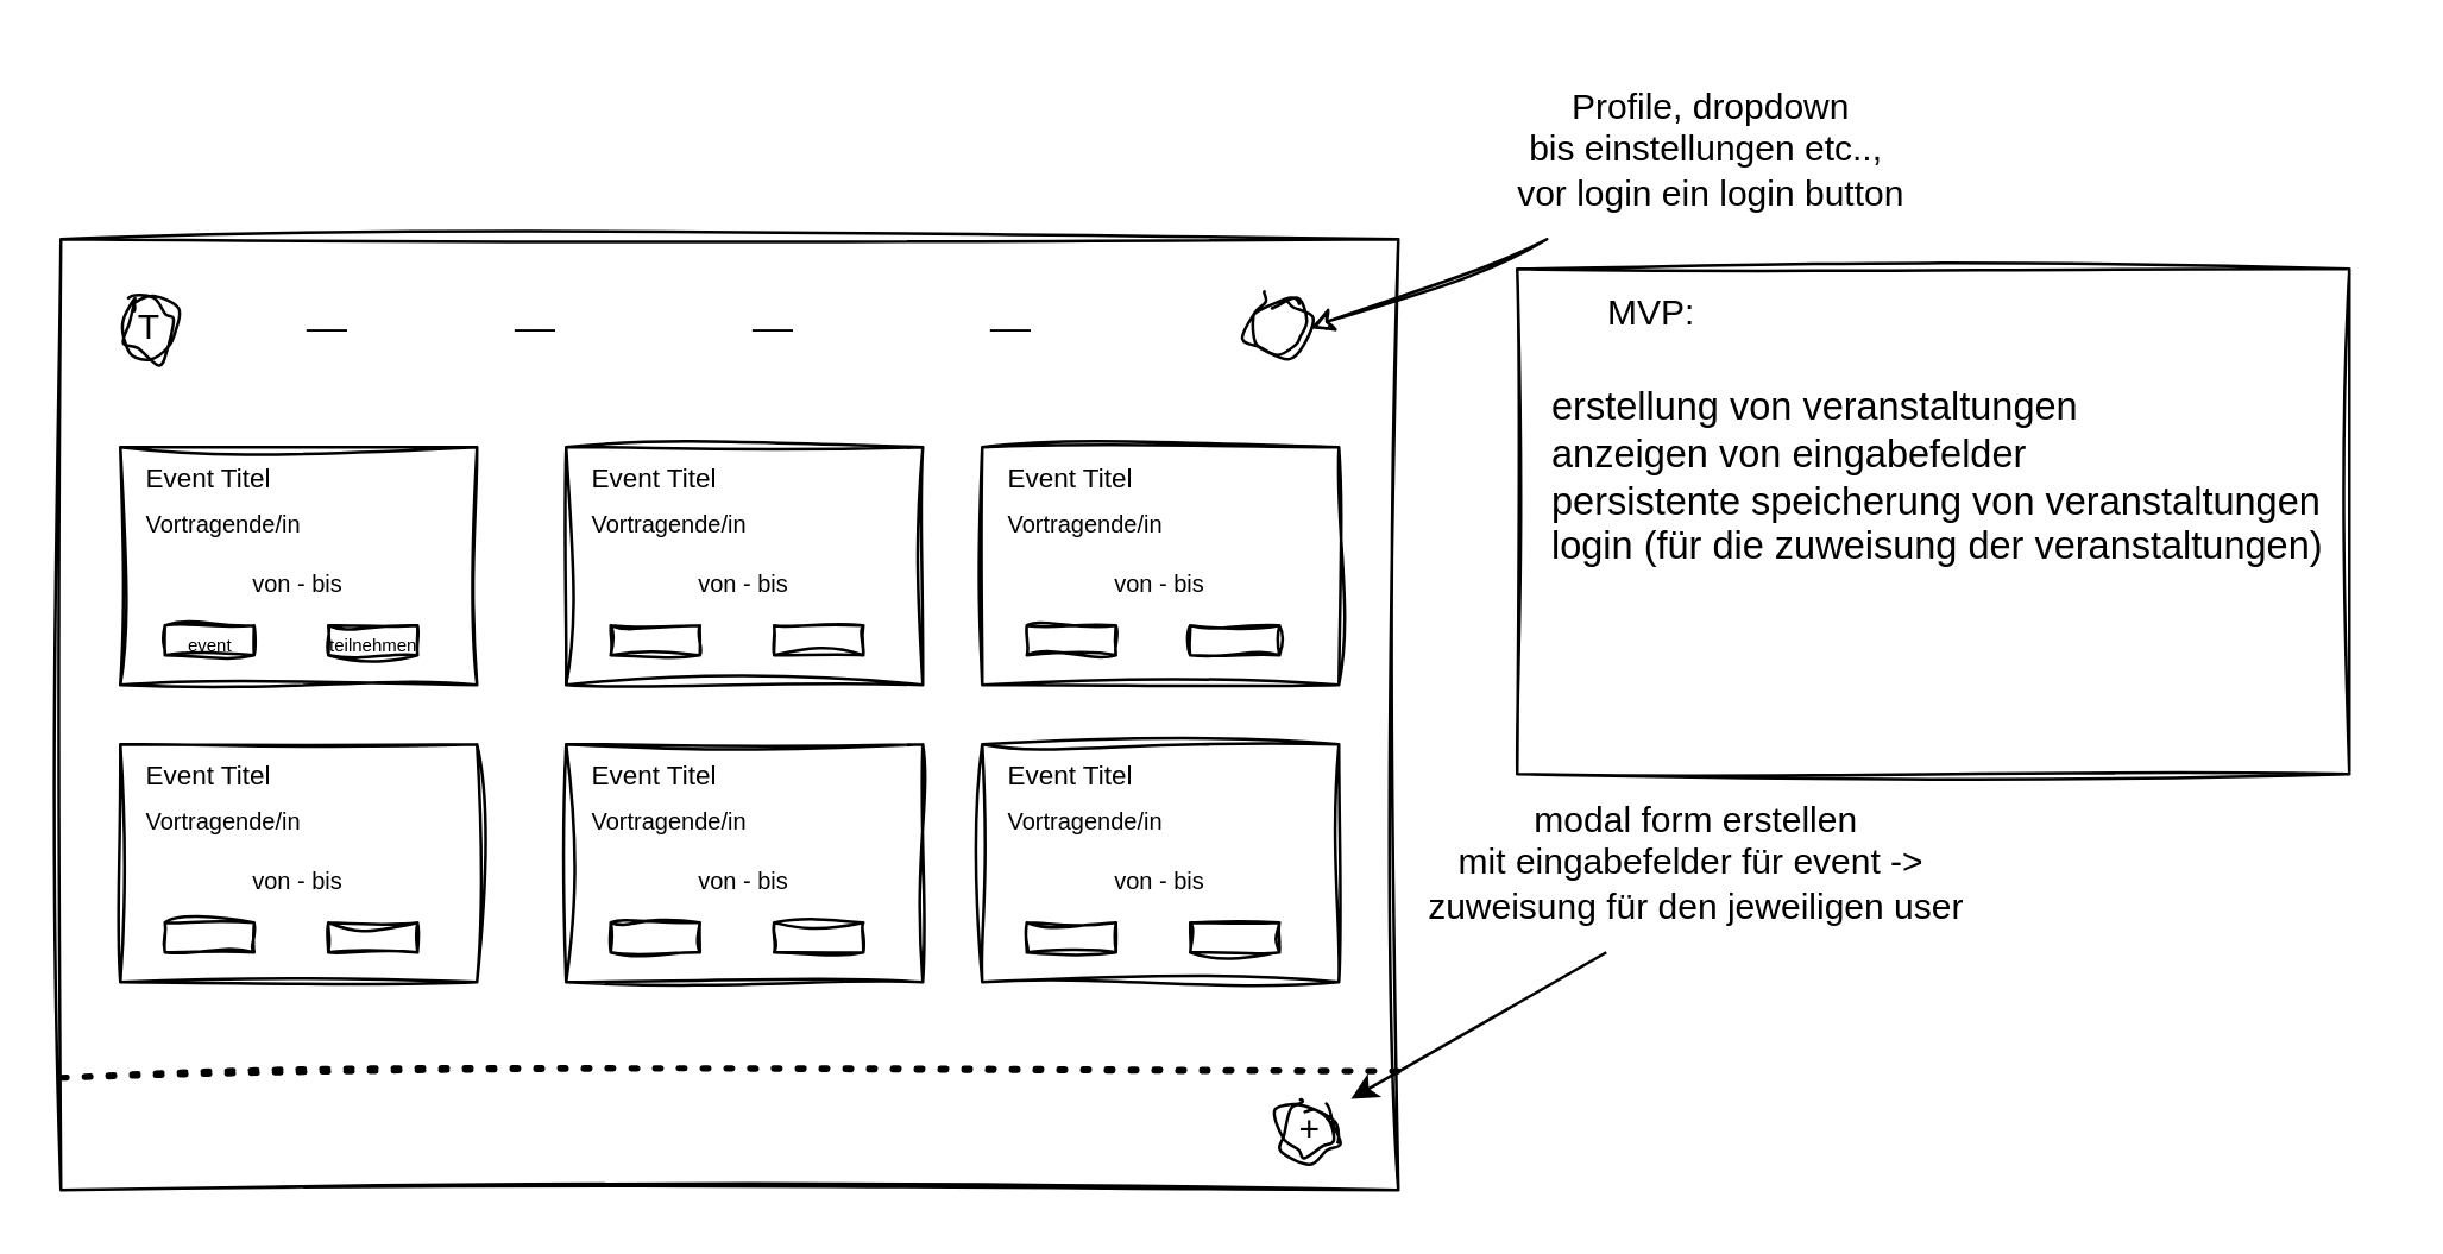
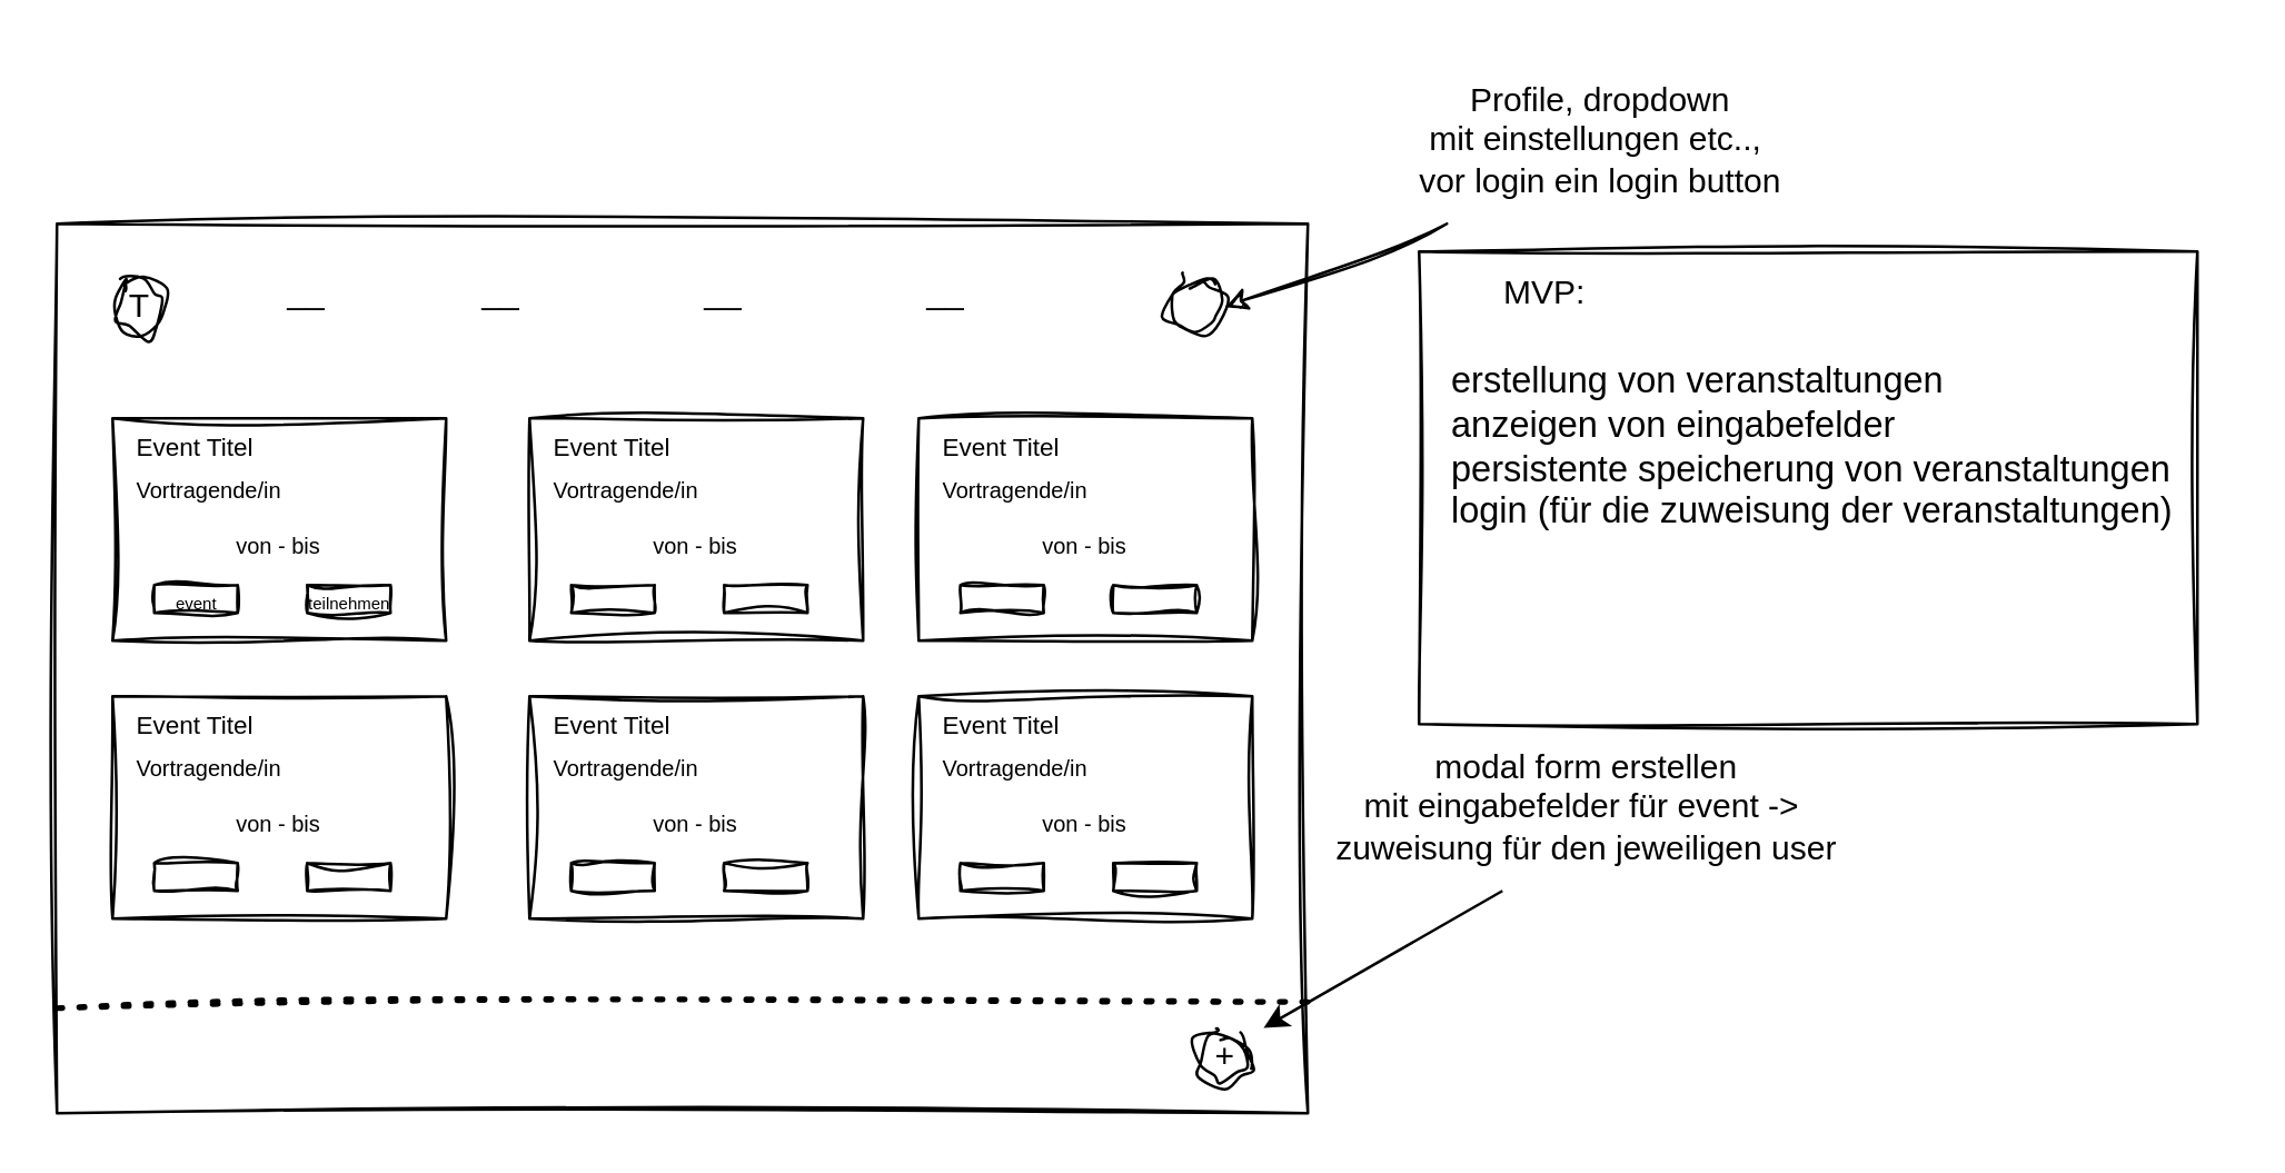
  <mxCell id="0" />
  <mxCell id="1" parent="0" />
  <mxCell id="2" value="" style="rounded=0;whiteSpace=wrap;html=1;sketch=1;curveFitting=1;jiggle=2;" vertex="1" parent="1"><mxGeometry x="20" y="80" width="450" height="320" as="geometry" /></mxCell>
  <mxCell id="3" value="" style="rounded=0;whiteSpace=wrap;html=1;sketch=1;curveFitting=1;jiggle=2;" vertex="1" parent="1"><mxGeometry x="40" y="150" width="120" height="80" as="geometry" /></mxCell>
  <mxCell id="4" value="" style="ellipse;whiteSpace=wrap;html=1;aspect=fixed;sketch=1;curveFitting=1;jiggle=2;" vertex="1" parent="1"><mxGeometry x="420" y="100" width="20" height="20" as="geometry" /></mxCell>
  <mxCell id="5" value="" style="ellipse;whiteSpace=wrap;html=1;aspect=fixed;sketch=1;curveFitting=1;jiggle=2;" vertex="1" parent="1"><mxGeometry x="40" y="100" width="20" height="20" as="geometry" /></mxCell>
  <mxCell id="6" value="T" style="text;html=1;align=center;verticalAlign=middle;whiteSpace=wrap;rounded=0;sketch=1;curveFitting=1;jiggle=2;glass=0;shadow=0;" vertex="1" parent="1"><mxGeometry x="20" y="95" width="60" height="30" as="geometry" /></mxCell>
  <mxCell id="7" value="__" style="text;html=1;align=center;verticalAlign=middle;whiteSpace=wrap;rounded=0;" vertex="1" parent="1"><mxGeometry x="80" y="90" width="60" height="30" as="geometry" /></mxCell>
  <mxCell id="8" value="__" style="text;html=1;align=center;verticalAlign=middle;whiteSpace=wrap;rounded=0;" vertex="1" parent="1"><mxGeometry x="150" y="90" width="60" height="30" as="geometry" /></mxCell>
  <mxCell id="9" value="__" style="text;html=1;align=center;verticalAlign=middle;whiteSpace=wrap;rounded=0;" vertex="1" parent="1"><mxGeometry x="230" y="90" width="60" height="30" as="geometry" /></mxCell>
  <mxCell id="10" value="__" style="text;html=1;align=center;verticalAlign=middle;whiteSpace=wrap;rounded=0;" vertex="1" parent="1"><mxGeometry x="310" y="90" width="60" height="30" as="geometry" /></mxCell>
  <mxCell id="11" value="" style="endArrow=classic;html=1;rounded=0;sketch=1;curveFitting=1;jiggle=2;entryX=1;entryY=0.5;entryDx=0;entryDy=0;" edge="1" parent="1" target="4"><mxGeometry width="50" height="50" relative="1" as="geometry"><mxPoint x="520" y="80" as="sourcePoint" /><mxPoint x="630" y="110" as="targetPoint" /></mxGeometry></mxCell>
- <mxCell id="12" value="Profile, dropdown&lt;div&gt;bis einstellungen etc..,&amp;nbsp;&lt;/div&gt;&lt;div&gt;vor login ein login button&lt;/div&gt;" style="text;html=1;align=center;verticalAlign=middle;resizable=0;points=[];autosize=1;strokeColor=none;fillColor=none;" vertex="1" parent="1"><mxGeometry x="500" y="20" width="150" height="60" as="geometry" /></mxCell>
+ <mxCell id="12" value="Profile, dropdown&lt;div&gt;mit einstellungen etc..,&amp;nbsp;&lt;/div&gt;&lt;div&gt;vor login ein login button&lt;/div&gt;" style="text;html=1;align=center;verticalAlign=middle;resizable=0;points=[];autosize=1;strokeColor=none;fillColor=none;" vertex="1" parent="1"><mxGeometry x="500" y="20" width="150" height="60" as="geometry" /></mxCell>
  <mxCell id="13" value="" style="rounded=0;whiteSpace=wrap;html=1;sketch=1;curveFitting=1;jiggle=2;" vertex="1" parent="1"><mxGeometry x="190" y="150" width="120" height="80" as="geometry" /></mxCell>
  <mxCell id="14" value="" style="rounded=0;whiteSpace=wrap;html=1;sketch=1;curveFitting=1;jiggle=2;" vertex="1" parent="1"><mxGeometry x="330" y="150" width="120" height="80" as="geometry" /></mxCell>
  <mxCell id="15" value="" style="rounded=0;whiteSpace=wrap;html=1;sketch=1;curveFitting=1;jiggle=2;" vertex="1" parent="1"><mxGeometry x="330" y="250" width="120" height="80" as="geometry" /></mxCell>
  <mxCell id="16" value="" style="rounded=0;whiteSpace=wrap;html=1;sketch=1;curveFitting=1;jiggle=2;" vertex="1" parent="1"><mxGeometry x="190" y="250" width="120" height="80" as="geometry" /></mxCell>
  <mxCell id="17" value="" style="rounded=0;whiteSpace=wrap;html=1;sketch=1;curveFitting=1;jiggle=2;" vertex="1" parent="1"><mxGeometry x="40" y="250" width="120" height="80" as="geometry" /></mxCell>
  <mxCell id="18" value="&lt;font style=&quot;font-size: 9px;&quot;&gt;Event Titel&lt;/font&gt;" style="text;html=1;align=center;verticalAlign=middle;whiteSpace=wrap;rounded=0;" vertex="1" parent="1"><mxGeometry x="40" y="150" width="60" height="20" as="geometry" /></mxCell>
  <mxCell id="19" value="&lt;font style=&quot;font-size: 8px;&quot;&gt;Vortragende/in&lt;/font&gt;" style="text;html=1;align=center;verticalAlign=middle;whiteSpace=wrap;rounded=0;" vertex="1" parent="1"><mxGeometry x="50" y="170" width="50" height="10" as="geometry" /></mxCell>
  <mxCell id="20" value="" style="rounded=0;whiteSpace=wrap;html=1;sketch=1;curveFitting=1;jiggle=2;" vertex="1" parent="1"><mxGeometry x="55" y="210" width="30" height="10" as="geometry" /></mxCell>
  <mxCell id="21" value="" style="rounded=0;whiteSpace=wrap;html=1;sketch=1;curveFitting=1;jiggle=2;" vertex="1" parent="1"><mxGeometry x="110" y="210" width="30" height="10" as="geometry" /></mxCell>
  <mxCell id="22" value="&lt;font style=&quot;font-size: 8px;&quot;&gt;von - bis&lt;/font&gt;" style="text;html=1;align=center;verticalAlign=middle;whiteSpace=wrap;rounded=0;" vertex="1" parent="1"><mxGeometry x="40" y="180" width="120" height="30" as="geometry" /></mxCell>
  <mxCell id="23" value="&lt;font style=&quot;font-size: 9px;&quot;&gt;Event Titel&lt;/font&gt;" style="text;html=1;align=center;verticalAlign=middle;whiteSpace=wrap;rounded=0;" vertex="1" parent="1"><mxGeometry x="190" y="150" width="60" height="20" as="geometry" /></mxCell>
  <mxCell id="24" value="&lt;font style=&quot;font-size: 8px;&quot;&gt;Vortragende/in&lt;/font&gt;" style="text;html=1;align=center;verticalAlign=middle;whiteSpace=wrap;rounded=0;" vertex="1" parent="1"><mxGeometry x="200" y="170" width="50" height="10" as="geometry" /></mxCell>
  <mxCell id="25" value="" style="rounded=0;whiteSpace=wrap;html=1;sketch=1;curveFitting=1;jiggle=2;" vertex="1" parent="1"><mxGeometry x="205" y="210" width="30" height="10" as="geometry" /></mxCell>
  <mxCell id="26" value="" style="rounded=0;whiteSpace=wrap;html=1;sketch=1;curveFitting=1;jiggle=2;" vertex="1" parent="1"><mxGeometry x="260" y="210" width="30" height="10" as="geometry" /></mxCell>
  <mxCell id="27" value="&lt;font style=&quot;font-size: 8px;&quot;&gt;von - bis&lt;/font&gt;" style="text;html=1;align=center;verticalAlign=middle;whiteSpace=wrap;rounded=0;" vertex="1" parent="1"><mxGeometry x="190" y="180" width="120" height="30" as="geometry" /></mxCell>
  <mxCell id="28" value="&lt;font style=&quot;font-size: 9px;&quot;&gt;Event Titel&lt;/font&gt;" style="text;html=1;align=center;verticalAlign=middle;whiteSpace=wrap;rounded=0;" vertex="1" parent="1"><mxGeometry x="40" y="250" width="60" height="20" as="geometry" /></mxCell>
  <mxCell id="29" value="&lt;font style=&quot;font-size: 8px;&quot;&gt;Vortragende/in&lt;/font&gt;" style="text;html=1;align=center;verticalAlign=middle;whiteSpace=wrap;rounded=0;" vertex="1" parent="1"><mxGeometry x="50" y="270" width="50" height="10" as="geometry" /></mxCell>
  <mxCell id="30" value="" style="rounded=0;whiteSpace=wrap;html=1;sketch=1;curveFitting=1;jiggle=2;" vertex="1" parent="1"><mxGeometry x="55" y="310" width="30" height="10" as="geometry" /></mxCell>
  <mxCell id="31" value="" style="rounded=0;whiteSpace=wrap;html=1;sketch=1;curveFitting=1;jiggle=2;" vertex="1" parent="1"><mxGeometry x="110" y="310" width="30" height="10" as="geometry" /></mxCell>
  <mxCell id="32" value="&lt;font style=&quot;font-size: 8px;&quot;&gt;von - bis&lt;/font&gt;" style="text;html=1;align=center;verticalAlign=middle;whiteSpace=wrap;rounded=0;" vertex="1" parent="1"><mxGeometry x="40" y="280" width="120" height="30" as="geometry" /></mxCell>
  <mxCell id="33" value="&lt;font style=&quot;font-size: 9px;&quot;&gt;Event Titel&lt;/font&gt;" style="text;html=1;align=center;verticalAlign=middle;whiteSpace=wrap;rounded=0;" vertex="1" parent="1"><mxGeometry x="190" y="250" width="60" height="20" as="geometry" /></mxCell>
  <mxCell id="34" value="&lt;font style=&quot;font-size: 8px;&quot;&gt;Vortragende/in&lt;/font&gt;" style="text;html=1;align=center;verticalAlign=middle;whiteSpace=wrap;rounded=0;" vertex="1" parent="1"><mxGeometry x="200" y="270" width="50" height="10" as="geometry" /></mxCell>
  <mxCell id="35" value="" style="rounded=0;whiteSpace=wrap;html=1;sketch=1;curveFitting=1;jiggle=2;" vertex="1" parent="1"><mxGeometry x="205" y="310" width="30" height="10" as="geometry" /></mxCell>
  <mxCell id="36" value="" style="rounded=0;whiteSpace=wrap;html=1;sketch=1;curveFitting=1;jiggle=2;" vertex="1" parent="1"><mxGeometry x="260" y="310" width="30" height="10" as="geometry" /></mxCell>
  <mxCell id="37" value="&lt;font style=&quot;font-size: 8px;&quot;&gt;von - bis&lt;/font&gt;" style="text;html=1;align=center;verticalAlign=middle;whiteSpace=wrap;rounded=0;" vertex="1" parent="1"><mxGeometry x="190" y="280" width="120" height="30" as="geometry" /></mxCell>
  <mxCell id="38" value="&lt;font style=&quot;font-size: 9px;&quot;&gt;Event Titel&lt;/font&gt;" style="text;html=1;align=center;verticalAlign=middle;whiteSpace=wrap;rounded=0;" vertex="1" parent="1"><mxGeometry x="330" y="150" width="60" height="20" as="geometry" /></mxCell>
  <mxCell id="39" value="&lt;font style=&quot;font-size: 8px;&quot;&gt;Vortragende/in&lt;/font&gt;" style="text;html=1;align=center;verticalAlign=middle;whiteSpace=wrap;rounded=0;" vertex="1" parent="1"><mxGeometry x="340" y="170" width="50" height="10" as="geometry" /></mxCell>
  <mxCell id="40" value="" style="rounded=0;whiteSpace=wrap;html=1;sketch=1;curveFitting=1;jiggle=2;" vertex="1" parent="1"><mxGeometry x="345" y="210" width="30" height="10" as="geometry" /></mxCell>
  <mxCell id="41" value="" style="rounded=0;whiteSpace=wrap;html=1;sketch=1;curveFitting=1;jiggle=2;" vertex="1" parent="1"><mxGeometry x="400" y="210" width="30" height="10" as="geometry" /></mxCell>
  <mxCell id="42" value="&lt;font style=&quot;font-size: 8px;&quot;&gt;von - bis&lt;/font&gt;" style="text;html=1;align=center;verticalAlign=middle;whiteSpace=wrap;rounded=0;" vertex="1" parent="1"><mxGeometry x="330" y="180" width="120" height="30" as="geometry" /></mxCell>
  <mxCell id="43" value="&lt;font style=&quot;font-size: 9px;&quot;&gt;Event Titel&lt;/font&gt;" style="text;html=1;align=center;verticalAlign=middle;whiteSpace=wrap;rounded=0;" vertex="1" parent="1"><mxGeometry x="330" y="250" width="60" height="20" as="geometry" /></mxCell>
  <mxCell id="44" value="&lt;font style=&quot;font-size: 8px;&quot;&gt;Vortragende/in&lt;/font&gt;" style="text;html=1;align=center;verticalAlign=middle;whiteSpace=wrap;rounded=0;" vertex="1" parent="1"><mxGeometry x="340" y="270" width="50" height="10" as="geometry" /></mxCell>
  <mxCell id="45" value="" style="rounded=0;whiteSpace=wrap;html=1;sketch=1;curveFitting=1;jiggle=2;" vertex="1" parent="1"><mxGeometry x="345" y="310" width="30" height="10" as="geometry" /></mxCell>
  <mxCell id="46" value="" style="rounded=0;whiteSpace=wrap;html=1;sketch=1;curveFitting=1;jiggle=2;" vertex="1" parent="1"><mxGeometry x="400" y="310" width="30" height="10" as="geometry" /></mxCell>
  <mxCell id="47" value="&lt;font style=&quot;font-size: 8px;&quot;&gt;von - bis&lt;/font&gt;" style="text;html=1;align=center;verticalAlign=middle;whiteSpace=wrap;rounded=0;" vertex="1" parent="1"><mxGeometry x="330" y="280" width="120" height="30" as="geometry" /></mxCell>
  <mxCell id="48" value="" style="endArrow=none;dashed=1;html=1;dashPattern=1 3;strokeWidth=2;rounded=0;exitX=0.004;exitY=0.893;exitDx=0;exitDy=0;exitPerimeter=0;entryX=1.006;entryY=0.886;entryDx=0;entryDy=0;entryPerimeter=0;sketch=1;curveFitting=1;jiggle=2;" edge="1" parent="1"><mxGeometry width="50" height="50" relative="1" as="geometry"><mxPoint x="20" y="362.24" as="sourcePoint" /><mxPoint x="470.9" y="360" as="targetPoint" /></mxGeometry></mxCell>
  <mxCell id="49" value="" style="ellipse;whiteSpace=wrap;html=1;aspect=fixed;sketch=1;curveFitting=1;jiggle=2;" vertex="1" parent="1"><mxGeometry x="430" y="370" width="20" height="20" as="geometry" /></mxCell>
  <mxCell id="50" value="+" style="text;html=1;align=center;verticalAlign=middle;resizable=0;points=[];autosize=1;strokeColor=none;fillColor=none;" vertex="1" parent="1"><mxGeometry x="425" y="365" width="30" height="30" as="geometry" /></mxCell>
  <mxCell id="51" value="" style="endArrow=classic;html=1;rounded=0;entryX=0.969;entryY=0.143;entryDx=0;entryDy=0;entryPerimeter=0;" edge="1" parent="1" target="50"><mxGeometry width="50" height="50" relative="1" as="geometry"><mxPoint x="540" y="320" as="sourcePoint" /><mxPoint x="390" y="250" as="targetPoint" /></mxGeometry></mxCell>
  <mxCell id="52" value="modal form erstellen&lt;div&gt;mit eingabefelder für event -&amp;gt;&amp;nbsp;&lt;/div&gt;&lt;div&gt;zuweisung für den jeweiligen user&lt;/div&gt;" style="text;html=1;align=center;verticalAlign=middle;resizable=0;points=[];autosize=1;strokeColor=none;fillColor=none;" vertex="1" parent="1"><mxGeometry x="470" y="260" width="200" height="60" as="geometry" /></mxCell>
  <mxCell id="53" value="&lt;font style=&quot;font-size: 6px;&quot;&gt;teilnehmen&lt;/font&gt;" style="text;html=1;align=center;verticalAlign=middle;resizable=0;points=[];autosize=1;strokeColor=none;fillColor=none;" vertex="1" parent="1"><mxGeometry x="100" y="200" width="50" height="30" as="geometry" /></mxCell>
  <mxCell id="54" value="&lt;font style=&quot;font-size: 6px;&quot;&gt;event&lt;/font&gt;" style="text;html=1;align=center;verticalAlign=middle;resizable=0;points=[];autosize=1;strokeColor=none;fillColor=none;" vertex="1" parent="1"><mxGeometry x="50" y="200" width="40" height="30" as="geometry" /></mxCell>
  <mxCell id="55" value="" style="rounded=0;whiteSpace=wrap;html=1;sketch=1;curveFitting=1;jiggle=2;" vertex="1" parent="1"><mxGeometry x="510" y="90" width="280" height="170" as="geometry" /></mxCell>
  <mxCell id="56" value="MVP:" style="text;html=1;align=center;verticalAlign=middle;resizable=0;points=[];autosize=1;strokeColor=none;fillColor=none;" vertex="1" parent="1"><mxGeometry x="530" y="90" width="50" height="30" as="geometry" /></mxCell>
  <mxCell id="57" value="&lt;font style=&quot;font-size: 13px;&quot;&gt;&lt;span style=&quot;background-color: initial;&quot;&gt;erstellung von veranstaltungen&lt;/span&gt;&lt;br&gt;&lt;span style=&quot;background-color: initial;&quot;&gt;anzeigen von eingabefelder&lt;/span&gt;&lt;br&gt;&lt;span style=&quot;background-color: initial;&quot;&gt;persistente speicherung von veranstaltungen&lt;/span&gt;&lt;br&gt;&lt;span style=&quot;background-color: initial;&quot;&gt;login (für die zuweisung der veranstaltungen)&lt;/span&gt;&lt;/font&gt;" style="text;html=1;align=left;verticalAlign=middle;resizable=0;points=[];autosize=1;strokeColor=none;fillColor=none;" vertex="1" parent="1"><mxGeometry x="520" y="120" width="280" height="80" as="geometry" /></mxCell>
